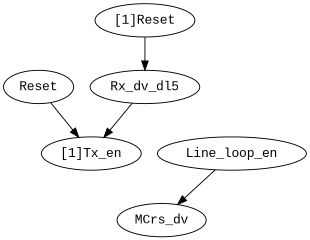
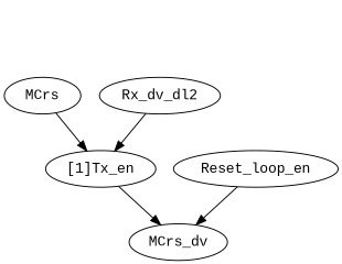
  strict digraph {
    fontname="Liberation Mono"
    node [complexity=1 fontname="Liberation Mono"]
    edge [fontname="Liberation Mono"]
-   Reset [importance=0.228778574029 rank=0.228778574029]
+   Reset [importance=0.228778574029 rank=0.228778574029 label=MCrs]
    "[1]Tx_en" [complexity=2 importance=0.0788861662704 rank=0.0394430831352]
    MCrs_dv [complexity=0 importance=0.0513392764897 rank=0.0]
-   Line_loop_en [importance=0.177439297539 rank=0.177439297539]
-   "[1]Reset" [complexity=2 importance=0.285722144786 rank=0.142861072393]
-   Rx_dv_dl2 [importance=0.131150338358 rank=0.131150338358 label=Rx_dv_dl5]
+   Line_loop_en [importance=0.177439297539 rank=0.177439297539 label=Reset_loop_en]
+   Rx_dv_dl2 [importance=0.131150338358 rank=0.131150338358]
    Reset -> "[1]Tx_en"
+   "[1]Tx_en" -> MCrs_dv
    Line_loop_en -> MCrs_dv
-   "[1]Reset" -> Rx_dv_dl2
    Rx_dv_dl2 -> "[1]Tx_en"
  }
